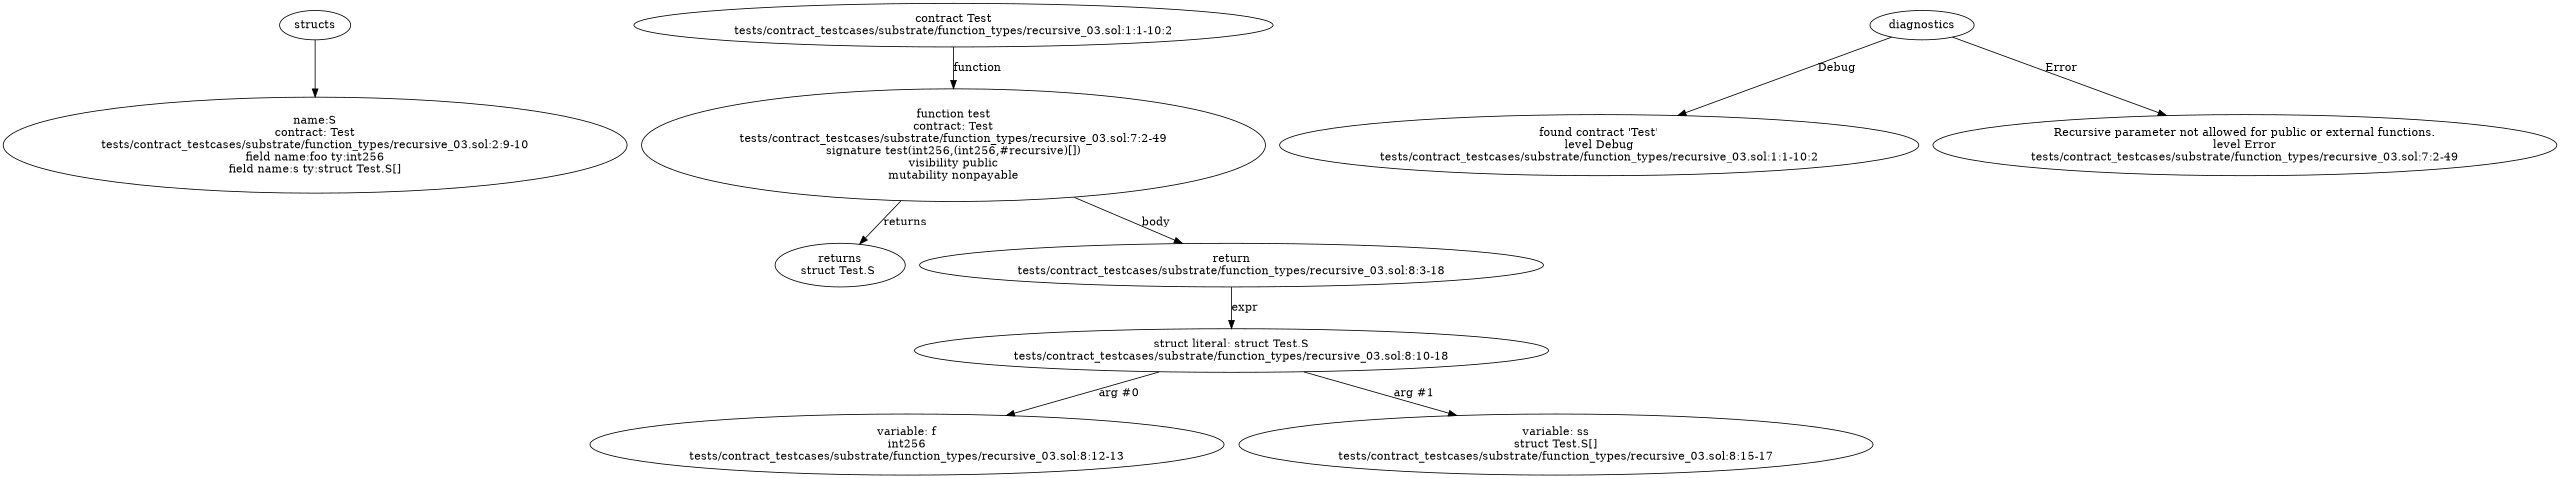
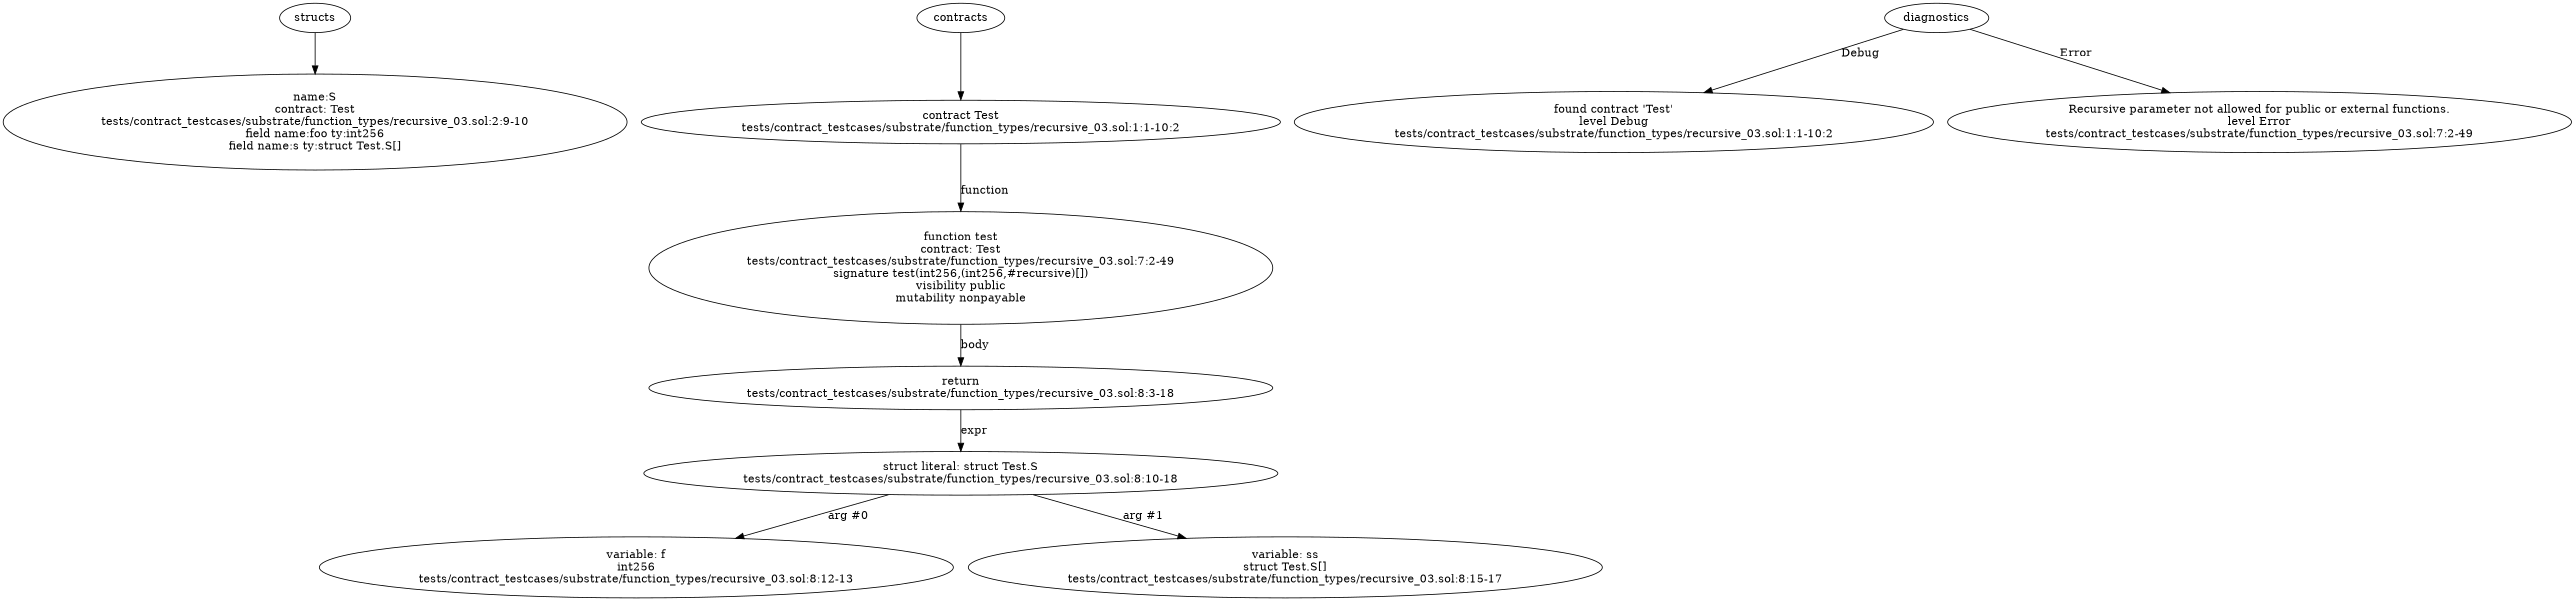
  strict digraph {
    n1 [label="name:S\ncontract: Test\ntests/contract_testcases/substrate/function_types/recursive_03.sol:2:9-10\nfield name:foo ty:int256\nfield name:s ty:struct Test.S[]"]
    n2 [label="contract Test\ntests/contract_testcases/substrate/function_types/recursive_03.sol:1:1-10:2"]
    n3 [label="function test\ncontract: Test\ntests/contract_testcases/substrate/function_types/recursive_03.sol:7:2-49\nsignature test(int256,(int256,#recursive)[])\nvisibility public\nmutability nonpayable"]
-   n4 [label="returns\nstruct Test.S "]
    n5 [label="return\ntests/contract_testcases/substrate/function_types/recursive_03.sol:8:3-18"]
    n6 [label="struct literal: struct Test.S\ntests/contract_testcases/substrate/function_types/recursive_03.sol:8:10-18"]
    n7 [label="variable: f\nint256\ntests/contract_testcases/substrate/function_types/recursive_03.sol:8:12-13"]
    n8 [label="variable: ss\nstruct Test.S[]\ntests/contract_testcases/substrate/function_types/recursive_03.sol:8:15-17"]
    n9 [label="found contract 'Test'\nlevel Debug\ntests/contract_testcases/substrate/function_types/recursive_03.sol:1:1-10:2"]
    n10 [label="Recursive parameter not allowed for public or external functions.\nlevel Error\ntests/contract_testcases/substrate/function_types/recursive_03.sol:7:2-49"]
    structs
+   contracts
    diagnostics
    n2 -> n3 [label=function]
-   n3 -> n4 [label=returns]
    n3 -> n5 [label=body]
    n5 -> n6 [label=expr]
    n6 -> n7 [label="arg #0"]
    n6 -> n8 [label="arg #1"]
    structs -> n1
+   contracts -> n2
    diagnostics -> n9 [label=Debug]
    diagnostics -> n10 [label=Error]
  }
